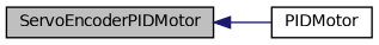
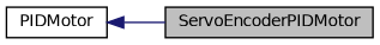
  digraph {
    rankdir=LR
    node [color=black fontname=Helvetica fontsize=10 shape=record style=filled]
    n1 [fillcolor=grey75 fontcolor=black height=0.2 label=ServoEncoderPIDMotor width=0.4]
    n2 [fillcolor=white height=0.2 label=PIDMotor width=0.4]
-   n1 -> n2 [color=midnightblue dir=back fontname=Helvetica fontsize=10 labelfontname=Helvetica labelfontsize=10 style=solid]
+   n2 -> n1 [color=midnightblue dir=back fontname=Helvetica fontsize=10 labelfontname=Helvetica labelfontsize=10 style=solid]
  }
